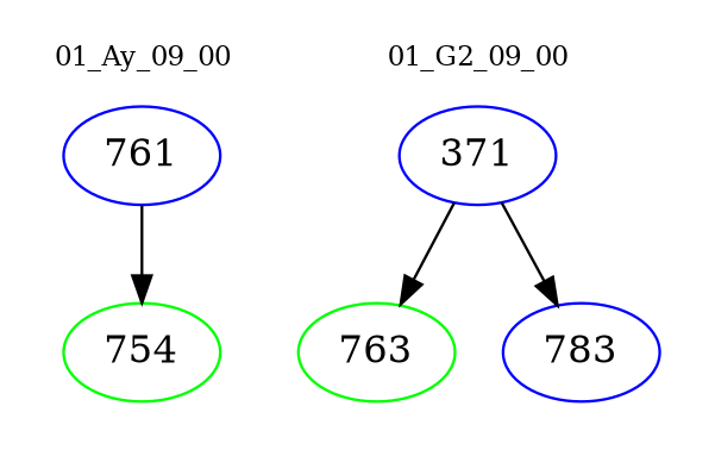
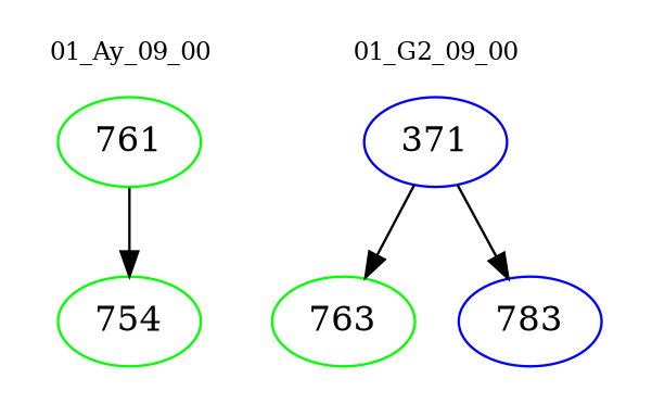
  digraph {
    node [color=blue]
    edge [color=black]
-   n1 [label=761]
+   n1 [color=green label=761]
    n2 [color=green label=754]
    n3 [label=371]
    n4 [color=green label=763]
    n5 [label=783]
    subgraph cluster_1 {
      color=white
      fontsize=10
      label="01_Ay_09_00"
      n1
      n2
    }
    subgraph cluster_2 {
      color=white
      fontsize=10
      label="01_G2_09_00"
      n3
      n4
      n5
    }
    n1 -> n2
    n3 -> n4
    n3 -> n5
  }
